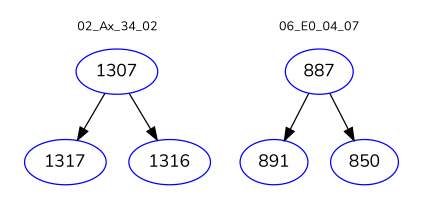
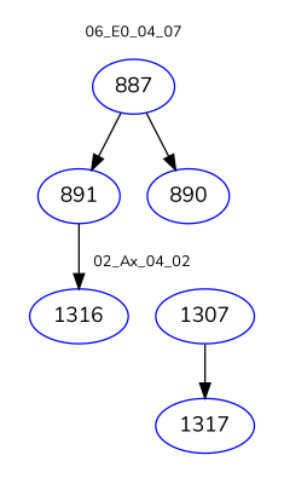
  digraph {
    fontname=Nunito
    node [color=blue fontname=Nunito]
    edge [color=black fontname=Nunito]
    n1 [label=1307]
    n2 [label=1317]
    n3 [label=1316]
    n4 [label=887]
    n5 [label=891]
-   n6 [label=850]
+   n6 [label=890]
    subgraph cluster_1 {
      color=white
      fontsize=10
-     label="02_Ax_34_02"
+     label="02_Ax_04_02"
      n1
      n2
      n3
    }
    subgraph cluster_2 {
      color=white
      fontsize=10
      label="06_E0_04_07"
      n4
      n5
      n6
    }
    n1 -> n2
-   n1 -> n3
+   n5 -> n3
    n4 -> n5
    n4 -> n6
  }
